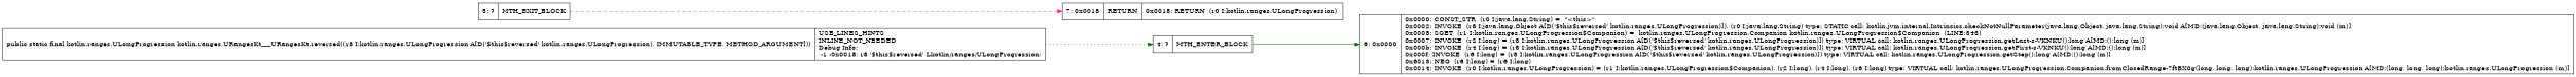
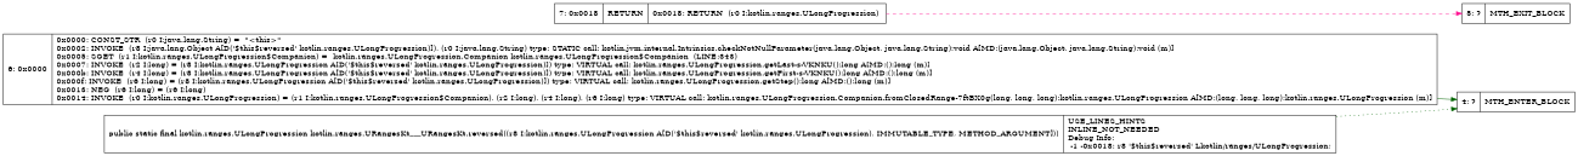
  digraph {
    rankdir=LR
    node [shape=record]
    edge [color=darkgreen]
    n1 [label="{4\:\ ?|MTH_ENTER_BLOCK\l}"]
-   n2 [label="{6\:\ 0x0000|0x0000: CONST_STR  (r0 I:java.lang.String) =  \"\<this\>\" \l0x0002: INVOKE  (r8 I:java.lang.Object A[D('$this$reversed' kotlin.ranges.ULongProgression)]), (r0 I:java.lang.String) type: STATIC call: kotlin.jvm.internal.Intrinsics.checkNotNullParameter(java.lang.Object, java.lang.String):void A[MD:(java.lang.Object, java.lang.String):void (m)]\l0x0005: SGET  (r1 I:kotlin.ranges.ULongProgression$Companion) =  kotlin.ranges.ULongProgression.Companion kotlin.ranges.ULongProgression$Companion  (LINE:343)\l0x0007: INVOKE  (r2 I:long) = (r8 I:kotlin.ranges.ULongProgression A[D('$this$reversed' kotlin.ranges.ULongProgression)]) type: VIRTUAL call: kotlin.ranges.ULongProgression.getLast\-s\-VKNKU():long A[MD:():long (m)]\l0x000b: INVOKE  (r4 I:long) = (r8 I:kotlin.ranges.ULongProgression A[D('$this$reversed' kotlin.ranges.ULongProgression)]) type: VIRTUAL call: kotlin.ranges.ULongProgression.getFirst\-s\-VKNKU():long A[MD:():long (m)]\l0x000f: INVOKE  (r6 I:long) = (r8 I:kotlin.ranges.ULongProgression A[D('$this$reversed' kotlin.ranges.ULongProgression)]) type: VIRTUAL call: kotlin.ranges.ULongProgression.getStep():long A[MD:():long (m)]\l0x6013: NEG  (r6 I:long) = (r6 I:long) \l0x0014: INVOKE  (r0 I:kotlin.ranges.ULongProgression) = (r1 I:kotlin.ranges.ULongProgression$Companion), (r2 I:long), (r4 I:long), (r6 I:long) type: VIRTUAL call: kotlin.ranges.ULongProgression.Companion.fromClosedRange\-7ftBX0g(long, long, long):kotlin.ranges.ULongProgression A[MD:(long, long, long):kotlin.ranges.ULongProgression (m)]\l}"]
+   n2 [label="{6\:\ 0x0000|0x0000: CONST_STR  (r0 I:java.lang.String) =  \"\<this\>\" \l0x0002: INVOKE  (r8 I:java.lang.Object A[D('$this$reversed' kotlin.ranges.ULongProgression)]), (r0 I:java.lang.String) type: STATIC call: kotlin.jvm.internal.Intrinsics.checkNotNullParameter(java.lang.Object, java.lang.String):void A[MD:(java.lang.Object, java.lang.String):void (m)]\l0x0005: SGET  (r1 I:kotlin.ranges.ULongProgression$Companion) =  kotlin.ranges.ULongProgression.Companion kotlin.ranges.ULongProgression$Companion  (LINE:343)\l0x0007: INVOKE  (r2 I:long) = (r8 I:kotlin.ranges.ULongProgression A[D('$this$reversed' kotlin.ranges.ULongProgression)]) type: VIRTUAL call: kotlin.ranges.ULongProgression.getLast\-s\-VKNKU():long A[MD:():long (m)]\l0x000b: INVOKE  (r4 I:long) = (r8 I:kotlin.ranges.ULongProgression A[D('$this$reversed' kotlin.ranges.ULongProgression)]) type: VIRTUAL call: kotlin.ranges.ULongProgression.getFirst\-s\-VKNKU():long A[MD:():long (m)]\l0x000f: INVOKE  (r6 I:long) = (r8 I:kotlin.ranges.ULongProgression A[D('$this$reversed' kotlin.ranges.ULongProgression)]) type: VIRTUAL call: kotlin.ranges.ULongProgression.getStep():long A[MD:():long (m)]\l0x0013: NEG  (r6 I:long) = (r6 I:long) \l0x0014: INVOKE  (r0 I:kotlin.ranges.ULongProgression) = (r1 I:kotlin.ranges.ULongProgression$Companion), (r2 I:long), (r4 I:long), (r6 I:long) type: VIRTUAL call: kotlin.ranges.ULongProgression.Companion.fromClosedRange\-7ftBX0g(long, long, long):kotlin.ranges.ULongProgression A[MD:(long, long, long):kotlin.ranges.ULongProgression (m)]\l}"]
    n3 [label="{7\:\ 0x0018|RETURN\l|0x0018: RETURN  (r0 I:kotlin.ranges.ULongProgression) \l}"]
    n4 [label="{5\:\ ?|MTH_EXIT_BLOCK\l}"]
    n5 [label="{public static final kotlin.ranges.ULongProgression kotlin.ranges.URangesKt___URangesKt.reversed((r8 I:kotlin.ranges.ULongProgression A[D('$this$reversed' kotlin.ranges.ULongProgression), IMMUTABLE_TYPE, METHOD_ARGUMENT]))  | USE_LINES_HINTS\lINLINE_NOT_NEEDED\lDebug Info:\l  \-1 \-0x0018: r8 '$this$reversed' Lkotlin\/ranges\/ULongProgression;\l}"]
-   n1 -> n2 [style=solid]
-   n4 -> n3 [color=deeppink style=dashed]
+   n2 -> n1 [style=solid]
+   n3 -> n4 [color=deeppink style=dashed]
    n5 -> n1 [style=dotted]
  }
